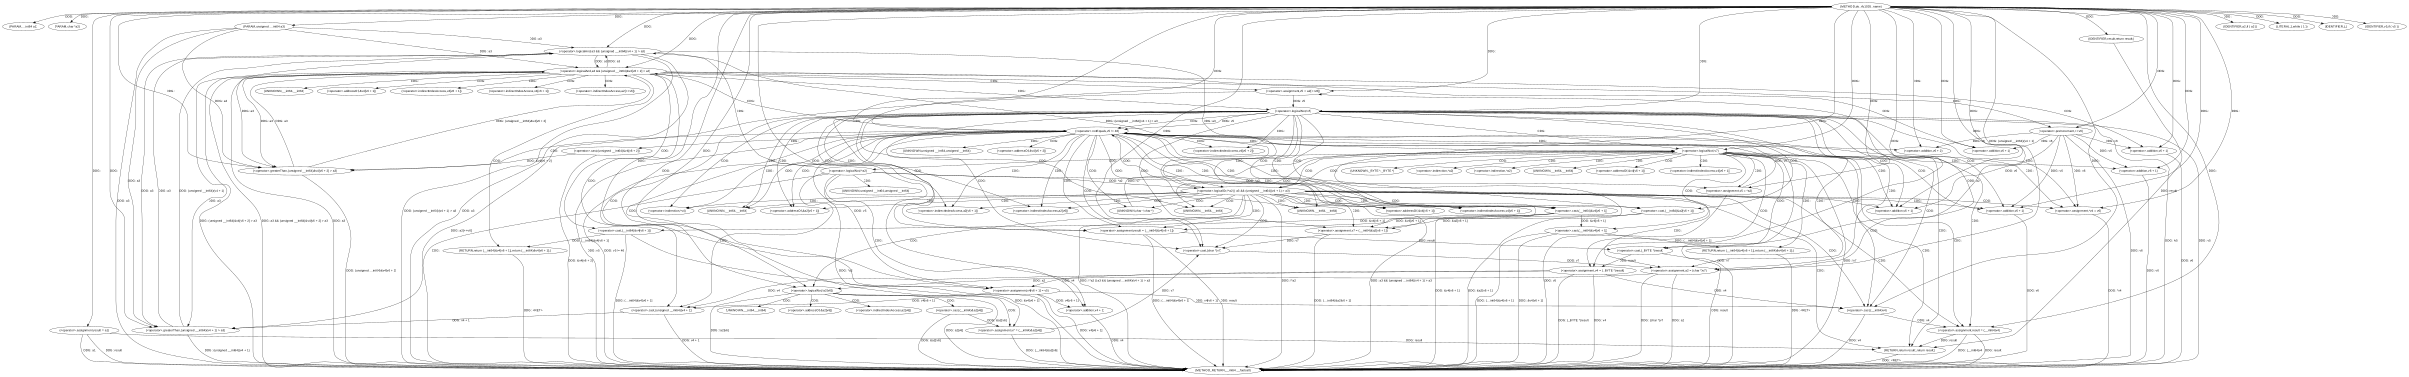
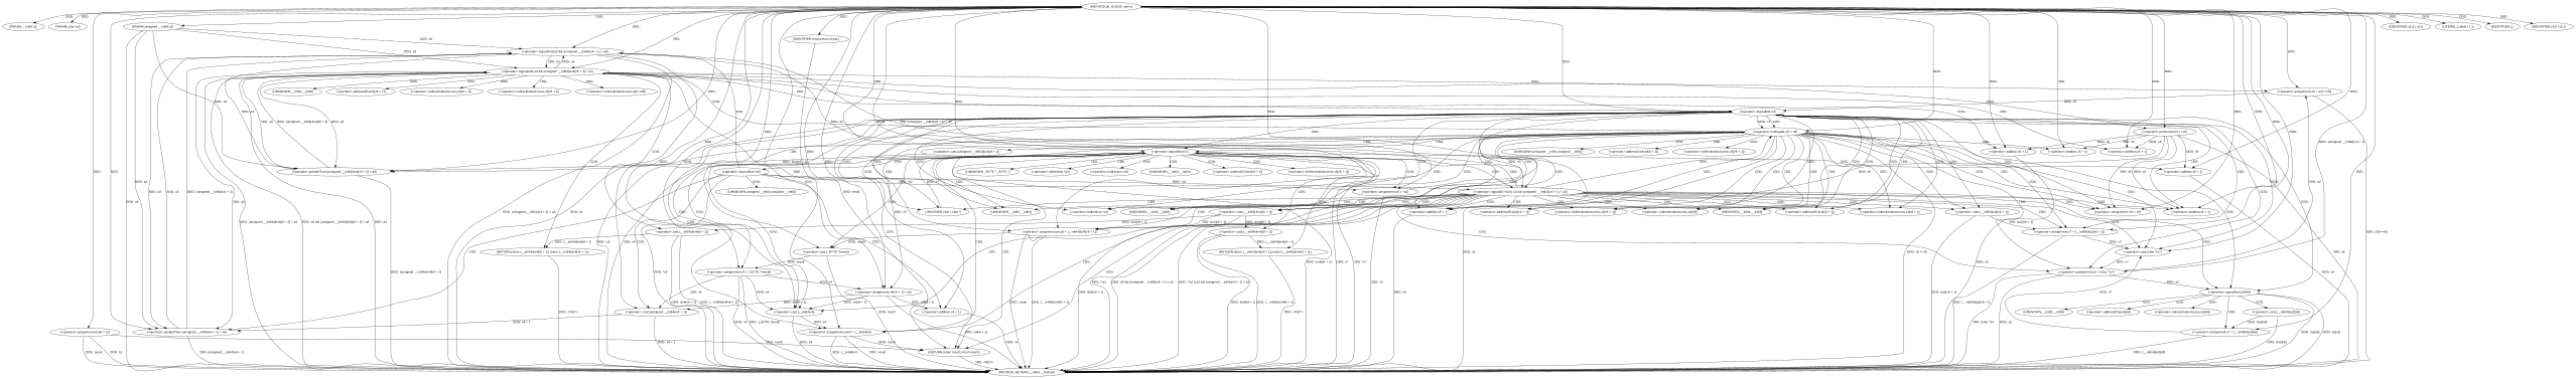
  digraph {
    fontname="Liberation Sans"
    node [fontname="Liberation Sans"]
    edge [fontname="Liberation Sans"]
    n1 [label="(METHOD,do_rfc1035_name)"]
    n2 [label="(PARAM,__int64 a1)"]
    n3 [label="(PARAM,char *a2)"]
    n4 [label="(PARAM,unsigned __int64 a3)"]
    n5 [label="(<operator>.assignment,result = a1)"]
    n6 [label="(IDENTIFIER,a2,if ( a2 ))"]
    n7 [label="(LITERAL,1,while ( 1 ))"]
    n8 [label="(<operator>.assignment,v4 = (_BYTE *)result)"]
    n9 [label="(<operator>.cast,(_BYTE *)result)"]
    n10 [label="(<operator>.assignment,v5 = *a2)"]
    n11 [label="(<operator>.logicalAnd,a3 && (unsigned __int64)(v4 + 1) > a3)"]
    n12 [label="(<operator>.greaterThan,(unsigned __int64)(v4 + 1) > a3)"]
    n13 [label="(<operator>.cast,(unsigned __int64)(v4 + 1))"]
    n14 [label="(<operator>.addition,v4 + 1)"]
    n15 [label="(IDENTIFIER,L,)"]
    n16 [label="(IDENTIFIER,v5,if ( v5 ))"]
    n17 [label="(<operator>.notEquals,v5 != 46)"]
    n18 [label="(<operator>.logicalAnd,a3 && (unsigned __int64)&v4[v6 + 2] > a3)"]
    n19 [label="(<operator>.greaterThan,(unsigned __int64)&v4[v6 + 2] > a3)"]
    n20 [label="(<operator>.addition,v6 + 2)"]
    n21 [label="(<operator>.addition,v6 + 1)"]
    n22 [label="(<operator>.assignment,v4[v6 + 1] = v5)"]
    n23 [label="(<operator>.addition,v6 + 1)"]
    n24 [label="(<operator>.assignment,v5 = a2[++v6])"]
    n25 [label="(<operator>.preIncrement,++v6)"]
    n26 [label="(<operator>.logicalNot,!v5)"]
    n27 [label="(<operator>.assignment,*v4 = v6)"]
    n28 [label="(<operator>.assignment,v7 = (__int64)&a2[v6 + 1])"]
    n29 [label="(<operator>.addition,v6 + 1)"]
    n30 [label="(<operator>.assignment,v7 = (__int64)&a2[v6])"]
    n31 [label="(<operator>.assignment,result = (__int64)&v4[v6 + 1])"]
    n32 [label="(<operator>.addition,v6 + 1)"]
    n33 [label="(<operator>.assignment,a2 = (char *)v7)"]
    n34 [label="(<operator>.cast,(char *)v7)"]
    n35 [label="(<operator>.logicalNot,!v7)"]
    n36 [label="(<operator>.addition,v6 + 1)"]
    n37 [label="(<operator>.assignment,result = (__int64)v4)"]
    n38 [label="(<operator>.cast,(__int64)v4)"]
    n39 [label="(IDENTIFIER,result,return result;)"]
    n40 [label="(METHOD_RETURN,__int64 __fastcall)"]
    n41 [label="(RETURN,return result;,return result;)"]
    n42 [label="(<operator>.logicalOr,!*a2 || a3 && (unsigned __int64)(v4 + 1) > a3)"]
    n43 [label="(<operator>.cast,(__int64)&a2[v6 + 1])"]
    n44 [label="(<operator>.logicalNot,!a2[v6])"]
    n45 [label="(<operator>.cast,(__int64)&v4[v6 + 1])"]
    n46 [label="(<operator>.indirection,*v4)"]
    n47 [label="(UNKNOWN,__int64,__int64)"]
    n48 [label="(<operator>.addressOf,&a2[v6 + 1])"]
    n49 [label="(<operator>.indirectIndexAccess,a2[v6 + 1])"]
    n50 [label="(<operator>.indirectIndexAccess,a2[v6])"]
    n51 [label="(UNKNOWN,__int64,__int64)"]
    n52 [label="(<operator>.addressOf,&v4[v6 + 1])"]
    n53 [label="(<operator>.indirectIndexAccess,v4[v6 + 1])"]
    n54 [label="(UNKNOWN,char *,char *)"]
    n55 [label="(<operator>.cast,(unsigned __int64)&v4[v6 + 2])"]
    n56 [label="(UNKNOWN,unsigned __int64,unsigned __int64)"]
    n57 [label="(<operator>.addressOf,&v4[v6 + 2])"]
    n58 [label="(<operator>.indirectIndexAccess,v4[v6 + 2])"]
    n59 [label="(RETURN,return (__int64)&v4[v6 + 1];,return (__int64)&v4[v6 + 1];)"]
    n60 [label="(<operator>.cast,(__int64)&v4[v6 + 1])"]
    n61 [label="(UNKNOWN,__int64,__int64)"]
    n62 [label="(<operator>.addressOf,&v4[v6 + 1])"]
    n63 [label="(<operator>.indirectIndexAccess,v4[v6 + 1])"]
    n64 [label="(<operator>.indirectIndexAccess,v4[v6 + 1])"]
    n65 [label="(<operator>.indirectIndexAccess,a2[++v6])"]
    n66 [label="(UNKNOWN,__int64,__int64)"]
    n67 [label="(<operator>.logicalNot,!*a2)"]
    n68 [label="(<operator>.cast,(__int64)&v4[v6 + 1])"]
    n69 [label="(RETURN,return (__int64)&v4[v6 + 1];,return (__int64)&v4[v6 + 1];)"]
    n70 [label="(UNKNOWN,_BYTE *,_BYTE *)"]
    n71 [label="(<operator>.indirection,*a2)"]
    n72 [label="(<operator>.indirection,*a2)"]
    n73 [label="(UNKNOWN,__int64,__int64)"]
    n74 [label="(<operator>.addressOf,&v4[v6 + 1])"]
    n75 [label="(<operator>.indirectIndexAccess,v4[v6 + 1])"]
    n76 [label="(<operator>.cast,(__int64)&a2[v6])"]
    n77 [label="(UNKNOWN,__int64,__int64)"]
    n78 [label="(<operator>.addressOf,&a2[v6])"]
    n79 [label="(<operator>.indirectIndexAccess,a2[v6])"]
    n80 [label="(UNKNOWN,unsigned __int64,unsigned __int64)"]
    n1 -> n2 [label="DDG: "]
    n1 -> n3 [label="DDG: "]
    n1 -> n4 [label="DDG: "]
    n1 -> n5 [label="DDG: "]
    n1 -> n6 [label="DDG: "]
    n1 -> n7 [label="DDG: "]
    n1 -> n8 [label="DDG: "]
    n1 -> n9 [label="DDG: "]
    n1 -> n10 [label="DDG: "]
    n1 -> n11 [label="DDG: "]
    n1 -> n12 [label="DDG: "]
    n1 -> n13 [label="DDG: "]
    n1 -> n14 [label="DDG: "]
    n1 -> n15 [label="DDG: "]
    n1 -> n16 [label="DDG: "]
    n1 -> n17 [label="DDG: "]
    n1 -> n18 [label="DDG: "]
    n1 -> n19 [label="DDG: "]
    n1 -> n20 [label="DDG: "]
    n1 -> n21 [label="DDG: "]
    n1 -> n22 [label="DDG: "]
    n1 -> n23 [label="DDG: "]
    n1 -> n24 [label="DDG: "]
    n1 -> n25 [label="DDG: "]
    n1 -> n26 [label="DDG: "]
    n1 -> n27 [label="DDG: "]
    n1 -> n28 [label="DDG: "]
    n1 -> n29 [label="DDG: "]
    n1 -> n30 [label="DDG: "]
    n1 -> n31 [label="DDG: "]
    n1 -> n32 [label="DDG: "]
    n1 -> n33 [label="DDG: (unsigned __int64)(v4 + 1)"]
    n1 -> n34 [label="DDG: "]
    n1 -> n35 [label="DDG: "]
    n1 -> n36 [label="DDG: "]
    n1 -> n37 [label="DDG: "]
    n1 -> n38 [label="DDG: "]
    n1 -> n39 [label="DDG: "]
    n4 -> n11 [label="DDG: a3"]
    n4 -> n12 [label="DDG: a3"]
    n4 -> n18 [label="DDG: a3"]
    n4 -> n19 [label="DDG: a3"]
    n4 -> n40 [label="DDG: a3"]
    n5 -> n40 [label="DDG: result"]
    n5 -> n40 [label="DDG: a1"]
    n5 -> n41 [label="DDG: result"]
    n8 -> n13 [label="DDG: v4"]
    n8 -> n22 [label="DDG: v4"]
    n8 -> n38 [label="DDG: v4"]
    n8 -> n40 [label="DDG: (_BYTE *)result"]
    n8 -> n40 [label="DDG: v4"]
    n9 -> n8 [label="DDG: result"]
    n9 -> n40 [label="DDG: result"]
    n10 -> n17 [label="DDG: v5"]
    n10 -> n40 [label="DDG: v5"]
    n11 -> n12 [label="DDG: a3"]
    n11 -> n18 [label="DDG: a3"]
    n11 -> n19 [label="DDG: a3"]
    n11 -> n40 [label="DDG: (unsigned __int64)(v4 + 1) > a3"]
    n11 -> n40 [label="DDG: a3"]
    n11 -> n42 [label="DDG: a3"]
    n11 -> n42 [label="DDG: (unsigned __int64)(v4 + 1) > a3"]
    n12 -> n11 [label="DDG: a3"]
    n12 -> n11 [label="DDG: (unsigned __int64)(v4 + 1)"]
    n12 -> n40 [label="DDG: (unsigned __int64)(v4 + 1)"]
    n13 -> n12 [label="DDG: v4 + 1"]
    n13 -> n40 [label="DDG: v4 + 1"]
    n14 -> n40 [label="DDG: v4"]
    n17 -> n18 [label="CDG: "]
    n17 -> n19 [label="CDG: "]
    n17 -> n20 [label="CDG: "]
    n17 -> n22 [label="DDG: v5"]
    n17 -> n27 [label="CDG: "]
    n17 -> n28 [label="CDG: "]
    n17 -> n29 [label="CDG: "]
    n17 -> n31 [label="CDG: "]
    n17 -> n32 [label="CDG: "]
    n17 -> n33 [label="CDG: "]
    n17 -> n34 [label="CDG: "]
    n17 -> n35 [label="CDG: "]
    n17 -> n40 [label="DDG: v5"]
    n17 -> n40 [label="DDG: v5 != 46"]
    n17 -> n43 [label="CDG: "]
    n17 -> n44 [label="CDG: "]
    n17 -> n45 [label="CDG: "]
    n17 -> n46 [label="CDG: "]
    n17 -> n47 [label="CDG: "]
    n17 -> n48 [label="CDG: "]
    n17 -> n49 [label="CDG: "]
    n17 -> n50 [label="CDG: "]
    n17 -> n51 [label="CDG: "]
    n17 -> n52 [label="CDG: "]
    n17 -> n53 [label="CDG: "]
    n17 -> n54 [label="CDG: "]
    n17 -> n55 [label="CDG: "]
    n17 -> n56 [label="CDG: "]
    n17 -> n57 [label="CDG: "]
    n17 -> n58 [label="CDG: "]
    n18 -> n11 [label="DDG: a3"]
    n18 -> n12 [label="DDG: a3"]
    n18 -> n19 [label="DDG: a3"]
    n18 -> n21 [label="CDG: "]
    n18 -> n22 [label="CDG: "]
    n18 -> n23 [label="CDG: "]
    n18 -> n24 [label="CDG: "]
    n18 -> n25 [label="CDG: "]
    n18 -> n26 [label="CDG: "]
    n18 -> n40 [label="DDG: (unsigned __int64)&v4[v6 + 2] > a3"]
    n18 -> n40 [label="DDG: a3 && (unsigned __int64)&v4[v6 + 2] > a3"]
    n18 -> n40 [label="DDG: a3"]
    n18 -> n59 [label="CDG: "]
    n18 -> n60 [label="CDG: "]
    n18 -> n61 [label="CDG: "]
    n18 -> n62 [label="CDG: "]
    n18 -> n63 [label="CDG: "]
    n18 -> n64 [label="CDG: "]
    n18 -> n65 [label="CDG: "]
    n19 -> n18 [label="DDG: a3"]
    n19 -> n18 [label="DDG: (unsigned __int64)&v4[v6 + 2]"]
    n19 -> n40 [label="DDG: (unsigned __int64)&v4[v6 + 2]"]
    n21 -> n40 [label="DDG: v6"]
    n22 -> n13 [label="DDG: v4[v6 + 1]"]
    n22 -> n14 [label="DDG: v4[v6 + 1]"]
    n22 -> n38 [label="DDG: v4[v6 + 1]"]
    n22 -> n40 [label="DDG: v4[v6 + 1]"]
    n24 -> n26 [label="DDG: v5"]
    n24 -> n40 [label="DDG: a2[++v6]"]
    n25 -> n20 [label="DDG: v6"]
    n25 -> n21 [label="DDG: v6"]
    n25 -> n23 [label="DDG: v6"]
    n25 -> n27 [label="DDG: v6"]
    n25 -> n29 [label="DDG: v6"]
    n25 -> n32 [label="DDG: v6"]
    n25 -> n36 [label="DDG: v6"]
    n25 -> n40 [label="DDG: v6"]
    n26 -> n17 [label="DDG: v5"]
    n26 -> n17 [label="CDG: "]
    n26 -> n27 [label="CDG: "]
    n26 -> n28 [label="CDG: "]
    n26 -> n29 [label="CDG: "]
    n26 -> n31 [label="CDG: "]
    n26 -> n32 [label="CDG: "]
    n26 -> n33 [label="CDG: "]
    n26 -> n34 [label="CDG: "]
    n26 -> n35 [label="CDG: "]
    n26 -> n37 [label="CDG: "]
    n26 -> n38 [label="CDG: "]
    n26 -> n40 [label="DDG: !v5"]
    n26 -> n40 [label="DDG: v5"]
    n26 -> n41 [label="CDG: "]
    n26 -> n43 [label="CDG: "]
    n26 -> n44 [label="CDG: "]
    n26 -> n45 [label="CDG: "]
    n26 -> n46 [label="CDG: "]
    n26 -> n47 [label="CDG: "]
    n26 -> n48 [label="CDG: "]
    n26 -> n49 [label="CDG: "]
    n26 -> n50 [label="CDG: "]
    n26 -> n51 [label="CDG: "]
    n26 -> n52 [label="CDG: "]
    n26 -> n53 [label="CDG: "]
-   n26 -> n58 [label="CDG: "]
+   n26 -> n54 [label="CDG: "]
    n26 -> n66 [label="CDG: "]
-   n27 -> n40 [label="DDG: *v4"]
    n28 -> n34 [label="DDG: v7"]
    n28 -> n40 [label="DDG: (__int64)&a2[v6 + 1]"]
    n30 -> n34 [label="DDG: v7"]
    n30 -> n40 [label="DDG: (__int64)&a2[v6]"]
    n31 -> n9 [label="DDG: result"]
    n31 -> n40 [label="DDG: (__int64)&v4[v6 + 1]"]
    n31 -> n40 [label="DDG: result"]
    n32 -> n40 [label="DDG: v6"]
    n33 -> n24 [label="DDG: a2"]
    n33 -> n40 [label="DDG: (char *)v7"]
    n33 -> n40 [label="DDG: a2"]
    n33 -> n44 [label="DDG: a2"]
    n34 -> n33 [label="DDG: v7"]
    n35 -> n8 [label="CDG: "]
    n35 -> n9 [label="CDG: "]
    n35 -> n10 [label="CDG: "]
    n35 -> n36 [label="CDG: "]
    n35 -> n37 [label="CDG: "]
    n35 -> n38 [label="CDG: "]
    n35 -> n40 [label="DDG: v7"]
    n35 -> n40 [label="DDG: !v7"]
    n35 -> n41 [label="CDG: "]
    n35 -> n42 [label="CDG: "]
    n35 -> n66 [label="CDG: "]
    n35 -> n67 [label="CDG: "]
    n35 -> n68 [label="CDG: "]
    n35 -> n69 [label="CDG: "]
    n35 -> n70 [label="CDG: "]
    n35 -> n71 [label="CDG: "]
    n35 -> n72 [label="CDG: "]
    n35 -> n73 [label="CDG: "]
    n35 -> n74 [label="CDG: "]
    n35 -> n75 [label="CDG: "]
    n36 -> n40 [label="DDG: v6"]
    n37 -> n40 [label="DDG: (__int64)v4"]
    n37 -> n40 [label="DDG: result"]
    n37 -> n41 [label="DDG: result"]
    n38 -> n37 [label="DDG: v4"]
    n38 -> n40 [label="DDG: v4"]
    n39 -> n41 [label="DDG: result"]
    n41 -> n40 [label="DDG: <RET>"]
    n42 -> n17 [label="CDG: "]
    n42 -> n27 [label="CDG: "]
    n42 -> n28 [label="CDG: "]
    n42 -> n29 [label="CDG: "]
    n42 -> n31 [label="CDG: "]
    n42 -> n32 [label="CDG: "]
    n42 -> n33 [label="CDG: "]
    n42 -> n34 [label="CDG: "]
    n42 -> n35 [label="CDG: "]
    n42 -> n37 [label="CDG: "]
    n42 -> n38 [label="CDG: "]
    n42 -> n40 [label="DDG: !*a2"]
    n42 -> n40 [label="DDG: a3 && (unsigned __int64)(v4 + 1) > a3"]
    n42 -> n40 [label="DDG: !*a2 || a3 && (unsigned __int64)(v4 + 1) > a3"]
    n42 -> n41 [label="CDG: "]
    n42 -> n43 [label="CDG: "]
    n42 -> n44 [label="CDG: "]
    n42 -> n45 [label="CDG: "]
    n42 -> n46 [label="CDG: "]
    n42 -> n47 [label="CDG: "]
    n42 -> n48 [label="CDG: "]
    n42 -> n49 [label="CDG: "]
    n42 -> n50 [label="CDG: "]
    n42 -> n51 [label="CDG: "]
    n42 -> n52 [label="CDG: "]
    n42 -> n53 [label="CDG: "]
    n42 -> n54 [label="CDG: "]
    n42 -> n66 [label="CDG: "]
    n43 -> n28 [label="DDG: &a2[v6 + 1]"]
    n43 -> n40 [label="DDG: &a2[v6 + 1]"]
    n44 -> n30 [label="CDG: "]
    n44 -> n40 [label="DDG: !a2[v6]"]
    n44 -> n40 [label="DDG: a2[v6]"]
    n44 -> n76 [label="CDG: "]
    n44 -> n77 [label="CDG: "]
    n44 -> n78 [label="CDG: "]
    n44 -> n79 [label="CDG: "]
    n45 -> n31 [label="DDG: &v4[v6 + 1]"]
    n45 -> n40 [label="DDG: &v4[v6 + 1]"]
    n45 -> n60 [label="DDG: &v4[v6 + 1]"]
    n45 -> n68 [label="DDG: &v4[v6 + 1]"]
    n54 -> n35 [label="DDG: v7"]
    n55 -> n19 [label="DDG: &v4[v6 + 2]"]
    n55 -> n40 [label="DDG: &v4[v6 + 2]"]
    n59 -> n40 [label="DDG: <RET>"]
    n60 -> n40 [label="DDG: &v4[v6 + 1]"]
    n60 -> n40 [label="DDG: (__int64)&v4[v6 + 1]"]
    n60 -> n59 [label="DDG: (__int64)&v4[v6 + 1]"]
    n67 -> n10 [label="DDG: *a2"]
    n67 -> n11 [label="CDG: "]
    n67 -> n12 [label="CDG: "]
    n67 -> n13 [label="CDG: "]
    n67 -> n14 [label="CDG: "]
    n67 -> n40 [label="DDG: *a2"]
    n67 -> n42 [label="DDG: *a2"]
    n67 -> n80 [label="CDG: "]
    n68 -> n40 [label="DDG: (__int64)&v4[v6 + 1]"]
    n68 -> n40 [label="DDG: &v4[v6 + 1]"]
    n68 -> n69 [label="DDG: (__int64)&v4[v6 + 1]"]
    n69 -> n40 [label="DDG: <RET>"]
    n76 -> n30 [label="DDG: &a2[v6]"]
    n76 -> n40 [label="DDG: &a2[v6]"]
  }
